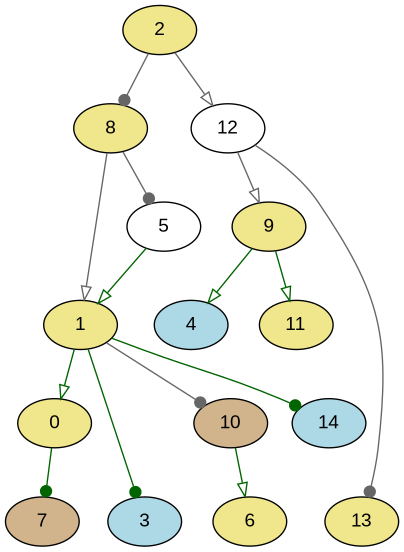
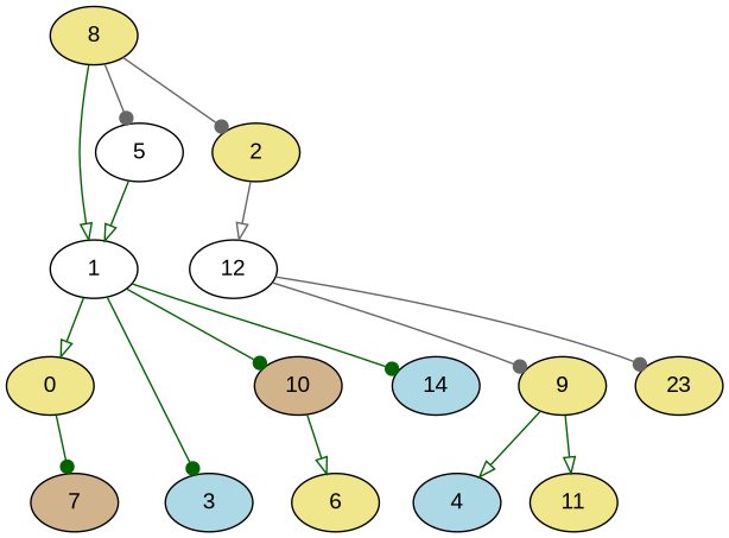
  digraph {
    fontname="Liberation Sans"
    node [fillcolor=khaki fontname="Liberation Sans" style=filled]
    edge [arrowhead=onormal color=darkgreen fontname="Liberation Sans" weight=0]
    7 [fillcolor=tan]
    0
-   1
+   1 [fillcolor=white]
    3 [fillcolor=lightblue]
    10 [fillcolor=tan]
    14 [fillcolor=lightblue]
    6
    2
    8
    12 [fillcolor=white]
    5 [fillcolor=white]
    9
-   13
+   13 [label=23]
    4 [fillcolor=lightblue]
    11
    0 -> 7 [arrowhead=dot]
    1 -> 0
    1 -> 3 [arrowhead=dot]
-   1 -> 10 [arrowhead=dot color=gray40]
+   1 -> 10 [arrowhead=dot]
    1 -> 14 [arrowhead=dot]
    10 -> 6
-   2 -> 8 [arrowhead=dot color=gray40]
+   8 -> 2 [arrowhead=dot color=gray40]
    2 -> 12 [color=gray40]
-   8 -> 1 [color=gray40]
+   8 -> 1
    8 -> 5 [arrowhead=dot color=gray40]
-   12 -> 9 [color=gray40]
+   12 -> 9 [arrowhead=dot color=gray40]
    12 -> 13 [arrowhead=dot color=gray40]
    5 -> 1
    9 -> 4
    9 -> 11
  }
